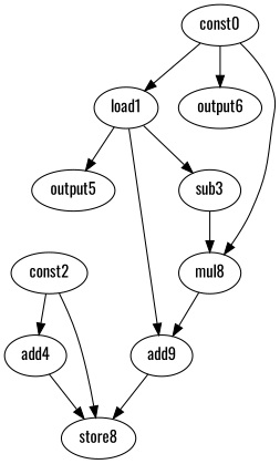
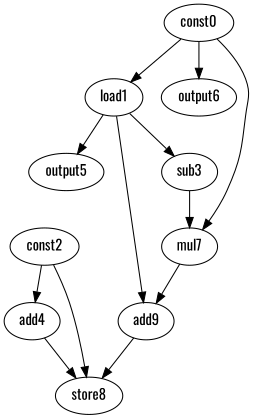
  digraph {
    fontname=Oswald
    node [fontname=Oswald opcode=const]
    edge [fontname=Oswald operand=0]
    load1 [opcode=load]
    const0
    output6 [opcode=output]
-   mul7 [opcode=mul label=mul8]
+   mul7 [opcode=mul]
    sub3 [opcode=sub]
    output5 [opcode=output]
    add9 [opcode=add]
    store8 [opcode=store]
    add4 [opcode=add]
    const2
    load1 -> sub3
    load1 -> output5
    load1 -> add9
    const0 -> load1
    const0 -> output6
    const0 -> mul7
    mul7 -> add9 [operand=1]
    sub3 -> mul7 [operand=1]
    add9 -> store8
    add4 -> store8 [operand=1]
    const2 -> store8
    const2 -> add4 [operand=1]
  }
